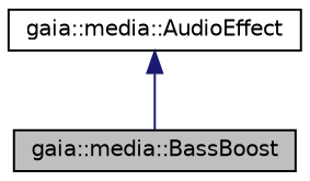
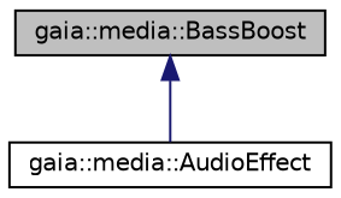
  digraph {
    node [color=black fontname=Helvetica fontsize=10 shape=record style=filled]
    n1 [fillcolor=grey75 fontcolor=black height=0.2 label="gaia::media::BassBoost" width=0.4]
    n2 [fillcolor=white height=0.2 label="gaia::media::AudioEffect" width=0.4]
-   n2 -> n1 [color=midnightblue dir=back fontname=Helvetica fontsize=10 labelfontname=Helvetica labelfontsize=10 style=solid]
+   n1 -> n2 [color=midnightblue dir=back fontname=Helvetica fontsize=10 labelfontname=Helvetica labelfontsize=10 style=solid]
  }
